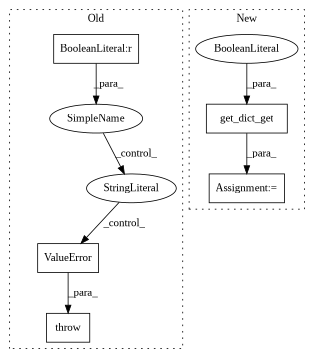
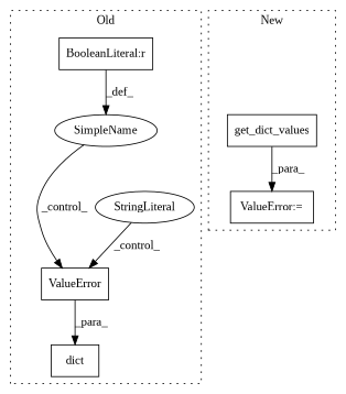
  digraph {
    fontname="Liberation Serif"
    node [a=32 fontname="Liberation Serif" shape=box]
    edge [fontname="Liberation Serif"]
    n1 [l="11,1" label=ValueError s="723,758"]
    n2 [a=42 label=SimpleName shape=ellipse]
-   n3 [a=53 l=6 label=throw s=717]
+   n3 [a=53 l=6 label=dict s=717]
    n4 [a=45 l=24 label=StringLiteral s=734 shape=ellipse]
    n5 [a=27 l=3 label="BooleanLiteral:r" s=398]
-   n6 [l="16,1" label=get_dict_get s="476,518"]
-   n7 [a=9 l=4 label=BooleanLiteral s=514 shape=ellipse]
-   n8 [a=7 l=1 label="Assignment:=" s=475]
+   n6 [l="16,1" label=get_dict_values s="476,518"]
+   n8 [a=7 l=1 label="ValueError:=" s=475]
    subgraph cluster_1 {
      label=Old
      style=dotted
      n1
      n2
      n3
      n4
      n5
    }
    subgraph cluster_2 {
      label=New
      style=dotted
      n6
-     n7
      n8
    }
    n1 -> n3 [label=_para_]
-   n2 -> n4 [label=_control_]
+   n2 -> n1 [label=_control_]
    n4 -> n1 [label=_control_]
-   n5 -> n2 [label=_para_]
+   n5 -> n2 [label=_def_]
    n6 -> n8 [label=_para_]
-   n7 -> n6 [label=_para_]
  }
